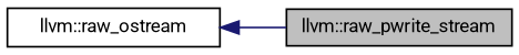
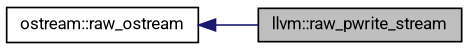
  digraph {
    rankdir=LR
    fontname=Roboto
    node [color=black fontname=Roboto fontsize=10 shape=record style=filled]
    n1 [fillcolor=grey75 fontcolor=black height=0.2 label="llvm::raw_pwrite_stream" width=0.4]
-   n2 [fillcolor=white height=0.2 label="llvm::raw_ostream" width=0.4]
+   n2 [fillcolor=white height=0.2 label="ostream::raw_ostream" width=0.4]
    n2 -> n1 [color=midnightblue dir=back fontname=Roboto fontsize=10 labelfontname=Helvetica labelfontsize=10 style=solid]
  }
